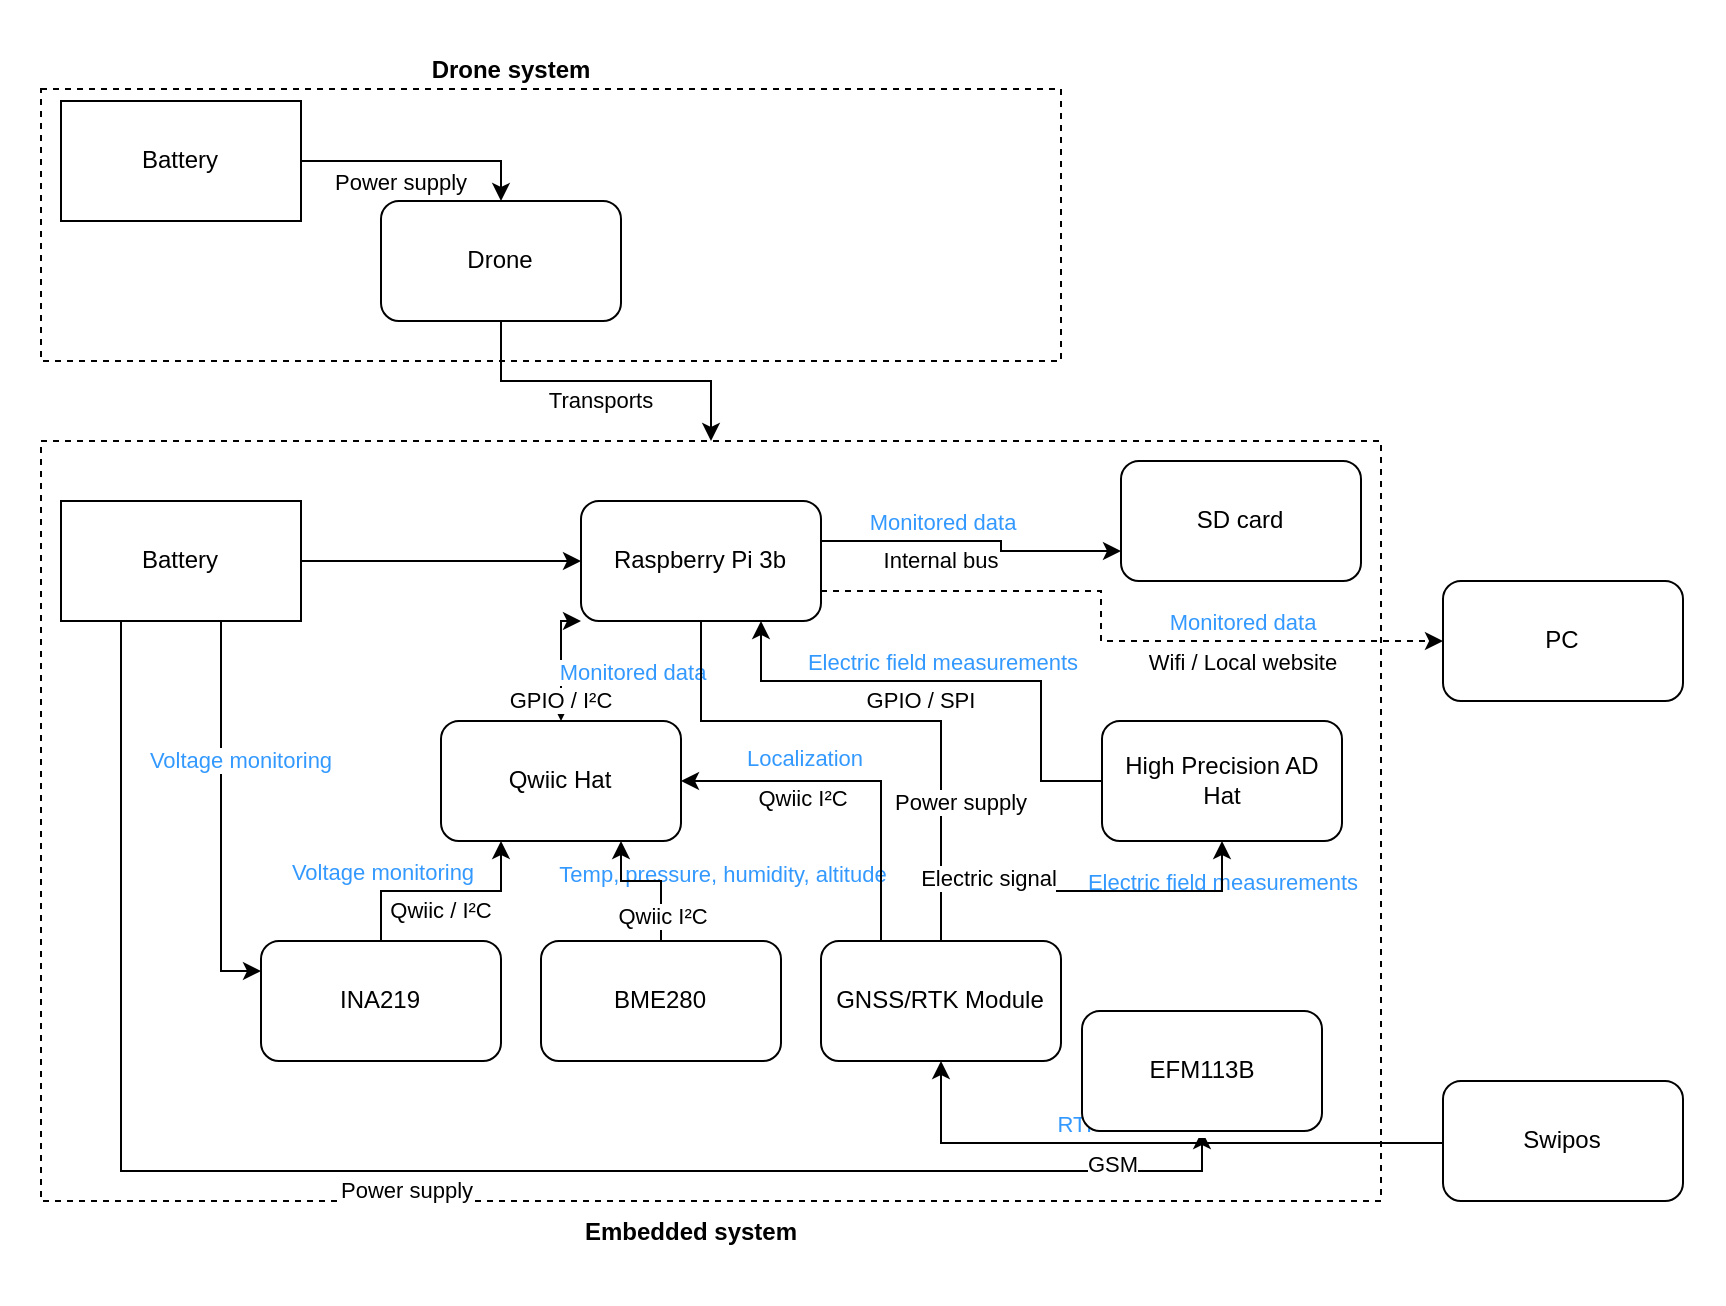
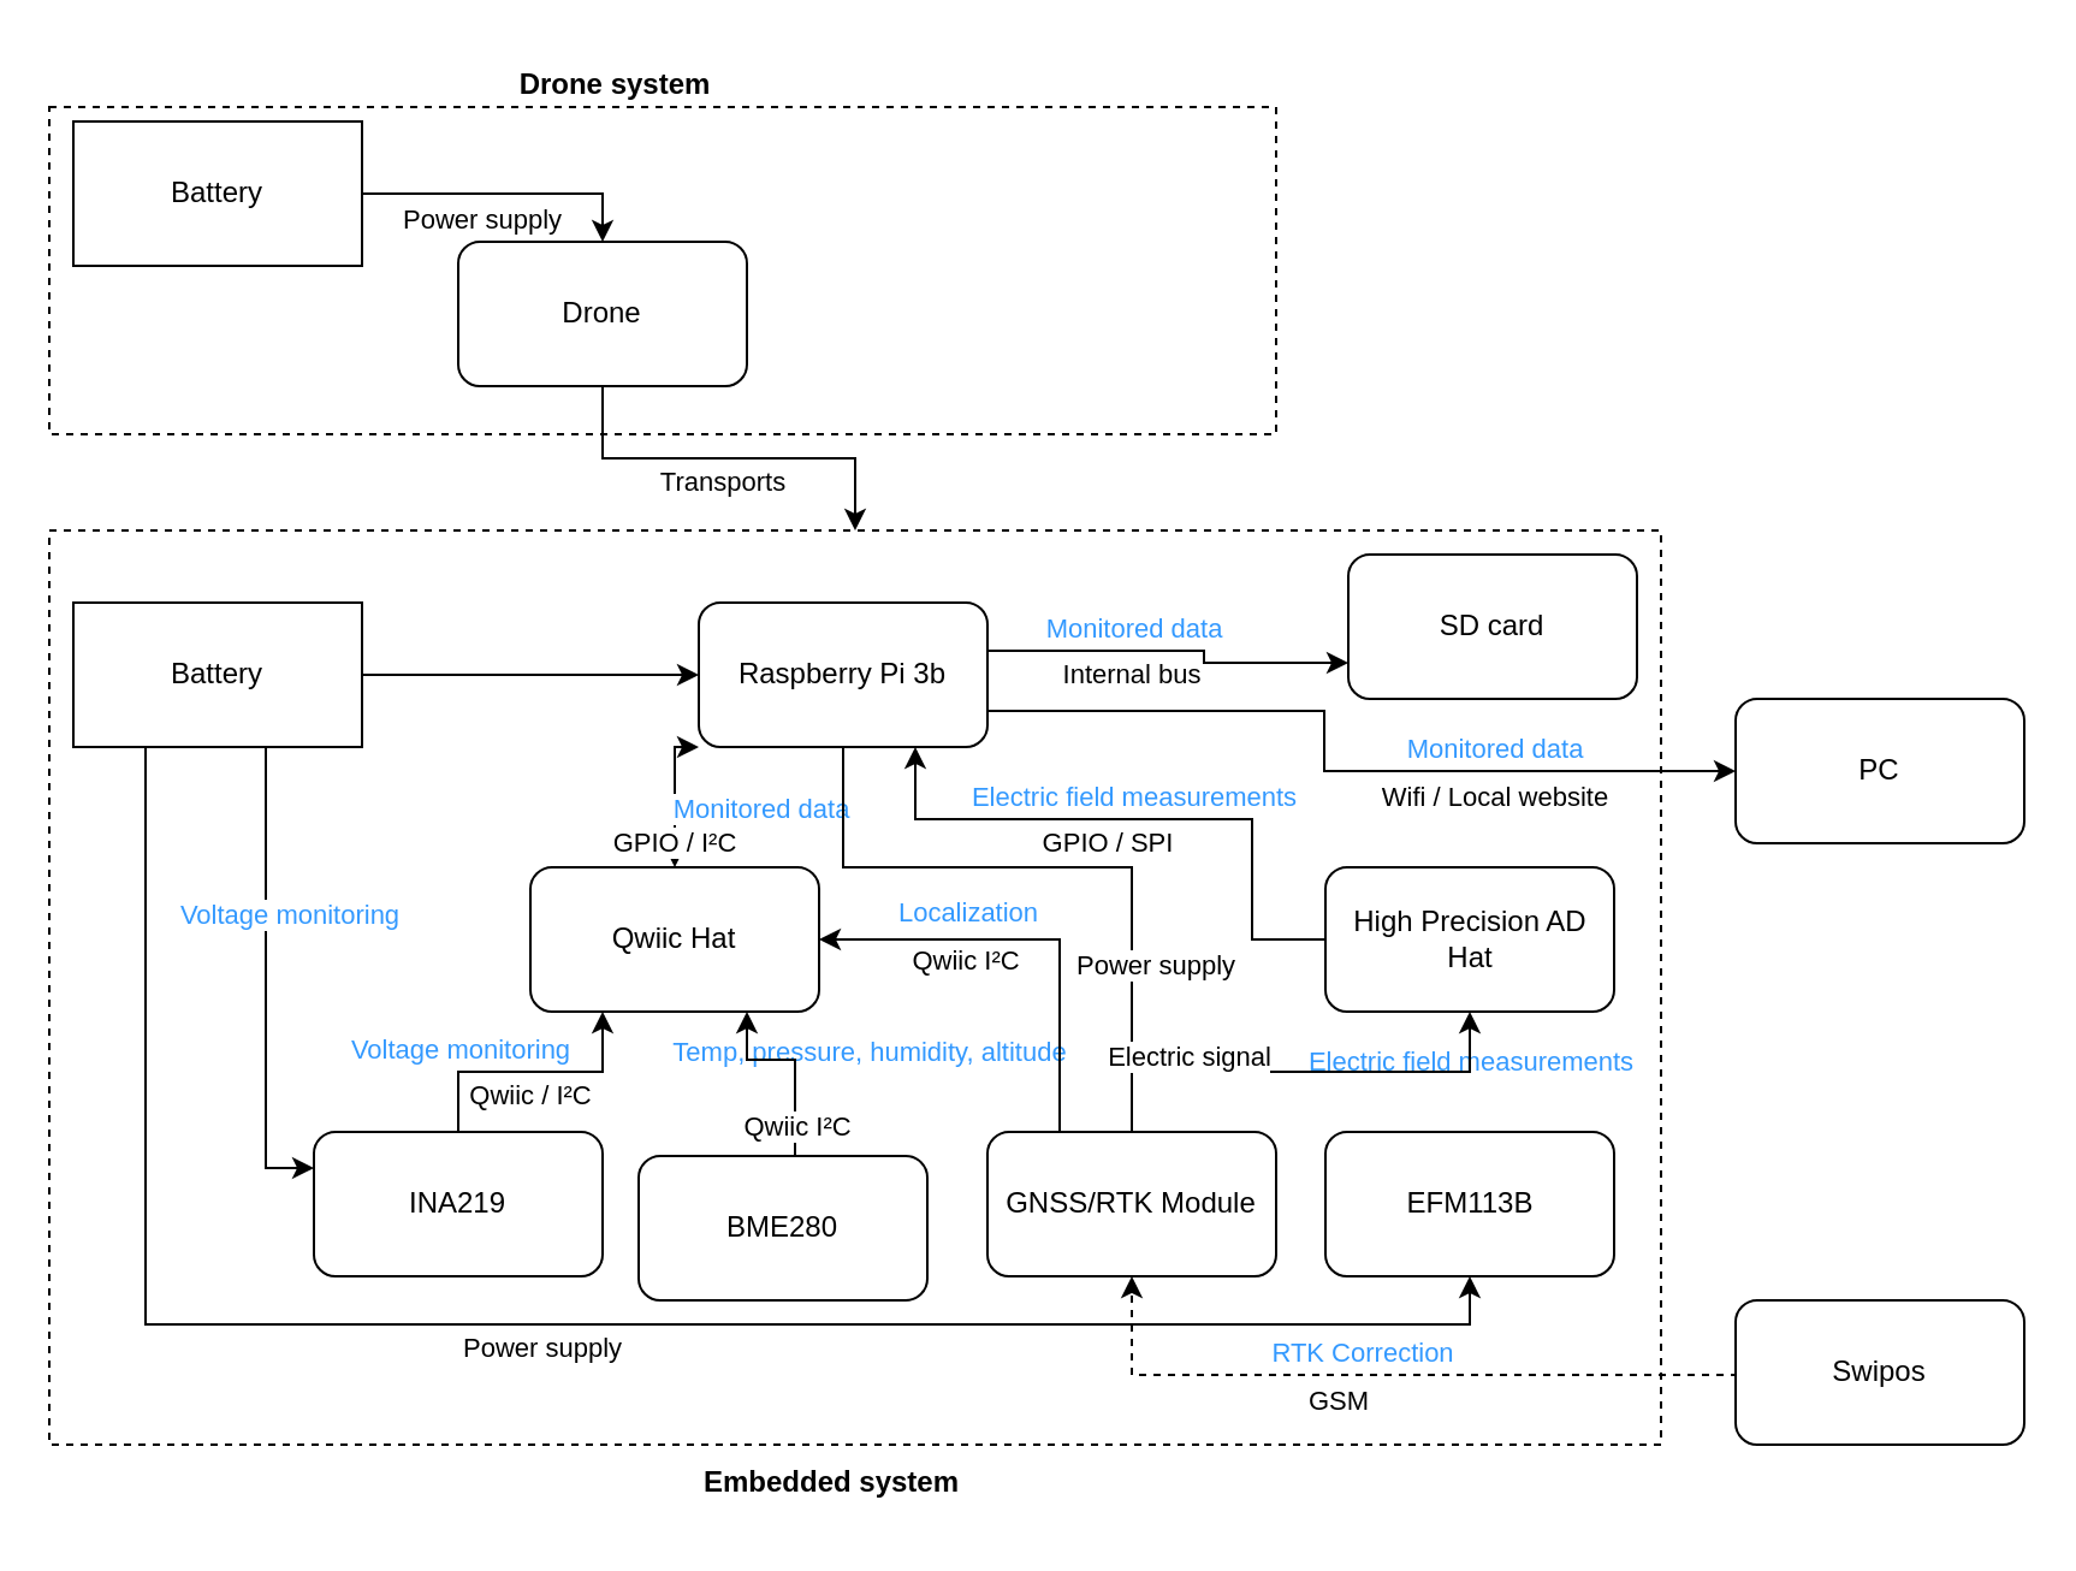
  <mxCell id="0" />
  <mxCell id="1" parent="0" />
  <mxCell id="2" value="" style="rounded=0;whiteSpace=wrap;html=1;fontColor=#3399FF;dashed=1;" parent="1" vertex="1"><mxGeometry x="20" y="44" width="510" height="136" as="geometry" /></mxCell>
  <mxCell id="3" value="" style="rounded=0;whiteSpace=wrap;html=1;fontColor=#3399FF;dashed=1;" parent="1" vertex="1"><mxGeometry x="20" y="220" width="670" height="380" as="geometry" /></mxCell>
  <mxCell id="4" value="&lt;div&gt;Drone&lt;/div&gt;" style="rounded=1;whiteSpace=wrap;html=1;" parent="1" vertex="1"><mxGeometry x="190" y="100" width="120" height="60" as="geometry" /></mxCell>
  <mxCell id="5" value="GPIO / I²C" style="edgeStyle=orthogonalEdgeStyle;rounded=0;orthogonalLoop=1;jettySize=auto;html=1;exitX=0;exitY=1;exitDx=0;exitDy=0;startArrow=classic;startFill=1;endArrow=open;endFill=0;entryX=0.5;entryY=0;entryDx=0;entryDy=0;" parent="1" source="17" edge="1" target="39"><mxGeometry x="0.667" relative="1" as="geometry"><mxPoint x="320" y="360" as="targetPoint" /><Array as="points"><mxPoint x="280" y="310" /></Array><mxPoint as="offset" /></mxGeometry></mxCell>
  <mxCell id="6" value="&lt;div&gt;GPIO / SPI&lt;/div&gt;" style="edgeStyle=orthogonalEdgeStyle;rounded=0;orthogonalLoop=1;jettySize=auto;html=1;exitX=0.75;exitY=1;exitDx=0;exitDy=0;startArrow=classic;startFill=1;endArrow=none;endFill=0;" parent="1" source="17" target="41" edge="1"><mxGeometry x="-0.122" y="-10" relative="1" as="geometry"><Array as="points"><mxPoint x="380" y="340" /><mxPoint x="520" y="340" /><mxPoint x="520" y="390" /></Array><mxPoint as="offset" /></mxGeometry></mxCell>
  <mxCell id="7" value="&lt;div&gt;Internal bus&lt;/div&gt;" style="edgeStyle=orthogonalEdgeStyle;rounded=0;orthogonalLoop=1;jettySize=auto;html=1;exitX=1;exitY=0.25;exitDx=0;exitDy=0;startArrow=none;startFill=0;endArrow=classic;endFill=1;entryX=0;entryY=0.75;entryDx=0;entryDy=0;" parent="1" target="44" edge="1" source="17"><mxGeometry x="-0.188" y="-10" relative="1" as="geometry"><mxPoint x="670" y="250" as="targetPoint" /><mxPoint x="410" y="265" as="sourcePoint" /><Array as="points"><mxPoint x="410" y="270" /><mxPoint x="500" y="270" /><mxPoint x="500" y="275" /></Array><mxPoint as="offset" /></mxGeometry></mxCell>
  <mxCell id="8" value="&lt;div&gt;Monitored data&lt;/div&gt;" style="edgeLabel;html=1;align=center;verticalAlign=middle;resizable=0;points=[];fontColor=#3399FF;" parent="7" vertex="1" connectable="0"><mxGeometry x="0.353" y="-2" relative="1" as="geometry"><mxPoint x="-38" y="-17" as="offset" /></mxGeometry></mxCell>
  <mxCell id="9" value="&lt;div&gt;Monitored data&lt;/div&gt;" style="edgeLabel;html=1;align=center;verticalAlign=middle;resizable=0;points=[];fontColor=#3399FF;" parent="7" vertex="1" connectable="0"><mxGeometry x="0.353" y="-2" relative="1" as="geometry"><mxPoint x="112" y="33" as="offset" /></mxGeometry></mxCell>
  <mxCell id="10" value="&lt;div&gt;Electric field measurements&lt;/div&gt;" style="edgeLabel;html=1;align=center;verticalAlign=middle;resizable=0;points=[];fontColor=#3399FF;" parent="7" vertex="1" connectable="0"><mxGeometry x="0.353" y="-2" relative="1" as="geometry"><mxPoint x="-38" y="53" as="offset" /></mxGeometry></mxCell>
  <mxCell id="11" value="&lt;div&gt;Monitored data&lt;/div&gt;" style="edgeLabel;html=1;align=center;verticalAlign=middle;resizable=0;points=[];fontColor=#3399FF;" parent="7" vertex="1" connectable="0"><mxGeometry x="0.353" y="-2" relative="1" as="geometry"><mxPoint x="-193" y="58" as="offset" /></mxGeometry></mxCell>
  <mxCell id="12" value="Temp, pressure, humidity, altitude" style="edgeLabel;html=1;align=center;verticalAlign=middle;resizable=0;points=[];fontColor=#3399FF;" parent="7" vertex="1" connectable="0"><mxGeometry x="0.353" y="-2" relative="1" as="geometry"><mxPoint x="-148" y="159" as="offset" /></mxGeometry></mxCell>
  <mxCell id="13" value="&lt;div&gt;Electric field measurements&lt;/div&gt;" style="edgeLabel;html=1;align=center;verticalAlign=middle;resizable=0;points=[];fontColor=#3399FF;" parent="7" vertex="1" connectable="0"><mxGeometry x="0.353" y="-2" relative="1" as="geometry"><mxPoint x="102" y="163" as="offset" /></mxGeometry></mxCell>
- <mxCell id="14" style="edgeStyle=orthogonalEdgeStyle;rounded=0;orthogonalLoop=1;jettySize=auto;html=1;exitX=1;exitY=0.75;exitDx=0;exitDy=0;startArrow=none;startFill=0;endArrow=classic;endFill=1;entryX=0;entryY=0.5;entryDx=0;entryDy=0;dashed=1;" parent="1" source="17" target="45" edge="1"><mxGeometry relative="1" as="geometry"><mxPoint x="680" y="320" as="targetPoint" /><Array as="points"><mxPoint x="550" y="295" /><mxPoint x="550" y="320" /></Array></mxGeometry></mxCell>
+ <mxCell id="14" style="edgeStyle=orthogonalEdgeStyle;rounded=0;orthogonalLoop=1;jettySize=auto;html=1;exitX=1;exitY=0.75;exitDx=0;exitDy=0;startArrow=none;startFill=0;endArrow=classic;endFill=1;entryX=0;entryY=0.5;entryDx=0;entryDy=0;" parent="1" source="17" target="45" edge="1"><mxGeometry relative="1" as="geometry"><mxPoint x="680" y="320" as="targetPoint" /><Array as="points"><mxPoint x="550" y="295" /><mxPoint x="550" y="320" /></Array></mxGeometry></mxCell>
  <mxCell id="15" value="Wifi / Local website" style="edgeLabel;html=1;align=center;verticalAlign=middle;resizable=0;points=[];" parent="14" vertex="1" connectable="0"><mxGeometry x="0.2" relative="1" as="geometry"><mxPoint x="33" y="10" as="offset" /></mxGeometry></mxCell>
  <mxCell id="16" style="edgeStyle=orthogonalEdgeStyle;rounded=0;orthogonalLoop=1;jettySize=auto;html=1;exitX=0.5;exitY=1;exitDx=0;exitDy=0;endArrow=none;" edge="1" parent="1" source="17" target="23"><mxGeometry relative="1" as="geometry"><mxPoint x="480" y="200" as="targetPoint" /><mxPoint x="410" y="250" as="sourcePoint" /><Array as="points"><mxPoint x="350" y="360" /><mxPoint x="470" y="360" /></Array></mxGeometry></mxCell>
  <mxCell id="17" value="Raspberry Pi 3b" style="rounded=1;whiteSpace=wrap;html=1;" parent="1" vertex="1"><mxGeometry x="290" y="250" width="120" height="60" as="geometry" /></mxCell>
  <mxCell id="18" style="edgeStyle=orthogonalEdgeStyle;rounded=0;orthogonalLoop=1;jettySize=auto;html=1;exitX=1;exitY=0.5;exitDx=0;exitDy=0;entryX=0.5;entryY=0;entryDx=0;entryDy=0;" parent="1" source="21" target="4" edge="1"><mxGeometry relative="1" as="geometry"><Array as="points"><mxPoint x="250" y="80" /></Array></mxGeometry></mxCell>
  <mxCell id="19" value="Power supply" style="edgeLabel;html=1;align=center;verticalAlign=middle;resizable=0;points=[];" vertex="1" connectable="0" parent="18"><mxGeometry x="0.088" relative="1" as="geometry"><mxPoint x="-16" y="10" as="offset" /></mxGeometry></mxCell>
  <mxCell id="20" value="Power supply" style="edgeLabel;html=1;align=center;verticalAlign=middle;resizable=0;points=[];" vertex="1" connectable="0" parent="18"><mxGeometry x="0.088" relative="1" as="geometry"><mxPoint x="264" y="320" as="offset" /></mxGeometry></mxCell>
  <mxCell id="21" value="Battery" style="rounded=0;whiteSpace=wrap;html=1;" parent="1" vertex="1"><mxGeometry x="30" y="50" width="120" height="60" as="geometry" /></mxCell>
  <mxCell id="22" style="edgeStyle=orthogonalEdgeStyle;rounded=0;orthogonalLoop=1;jettySize=auto;html=1;exitX=0.25;exitY=1;exitDx=0;exitDy=0;entryX=1;entryY=0.5;entryDx=0;entryDy=0;" parent="1" source="23" target="39" edge="1"><mxGeometry relative="1" as="geometry"><mxPoint x="350" y="390" as="targetPoint" /><Array as="points"><mxPoint x="440" y="390" /></Array><mxPoint x="450" y="170" as="sourcePoint" /></mxGeometry></mxCell>
  <mxCell id="23" value="&lt;div&gt;GNSS/RTK Module&lt;/div&gt;" style="rounded=1;whiteSpace=wrap;html=1;" parent="1" vertex="1"><mxGeometry x="410" y="470" width="120" height="60" as="geometry" /></mxCell>
  <mxCell id="24" style="edgeStyle=orthogonalEdgeStyle;rounded=0;orthogonalLoop=1;jettySize=auto;html=1;exitX=1;exitY=0.5;exitDx=0;exitDy=0;entryX=0;entryY=0.5;entryDx=0;entryDy=0;" parent="1" source="26" target="17" edge="1"><mxGeometry relative="1" as="geometry" /></mxCell>
  <mxCell id="25" value="&lt;div&gt;Power supply&lt;/div&gt;" style="edgeStyle=orthogonalEdgeStyle;rounded=0;orthogonalLoop=1;jettySize=auto;html=1;exitX=0.25;exitY=1;exitDx=0;exitDy=0;entryX=0.5;entryY=1;entryDx=0;entryDy=0;startArrow=none;startFill=0;endArrow=classic;endFill=1;" parent="1" source="26" target="43" edge="1"><mxGeometry y="-10" relative="1" as="geometry"><mxPoint as="offset" /></mxGeometry></mxCell>
  <mxCell id="26" value="Battery" style="rounded=0;whiteSpace=wrap;html=1;" parent="1" vertex="1"><mxGeometry x="30" y="250" width="120" height="60" as="geometry" /></mxCell>
- <mxCell id="27" style="edgeStyle=orthogonalEdgeStyle;rounded=0;orthogonalLoop=1;jettySize=auto;html=1;exitX=0;exitY=0.5;exitDx=0;exitDy=0;entryX=0.5;entryY=1;entryDx=0;entryDy=0;" parent="1" source="30" target="23" edge="1"><mxGeometry relative="1" as="geometry"><Array as="points"><mxPoint x="470" y="571" /></Array></mxGeometry></mxCell>
+ <mxCell id="27" style="edgeStyle=orthogonalEdgeStyle;rounded=0;orthogonalLoop=1;jettySize=auto;html=1;exitX=0;exitY=0.5;exitDx=0;exitDy=0;entryX=0.5;entryY=1;entryDx=0;entryDy=0;dashed=1;" parent="1" source="30" target="23" edge="1"><mxGeometry relative="1" as="geometry"><Array as="points"><mxPoint x="470" y="571" /></Array></mxGeometry></mxCell>
  <mxCell id="28" value="&lt;div&gt;RTK Correction&lt;/div&gt;" style="edgeLabel;html=1;align=center;verticalAlign=middle;resizable=0;points=[];fontColor=#3399FF;" parent="27" vertex="1" connectable="0"><mxGeometry x="0.143" y="-4" relative="1" as="geometry"><mxPoint x="10" y="-6" as="offset" /></mxGeometry></mxCell>
  <mxCell id="29" value="&lt;div&gt;GSM&lt;/div&gt;" style="edgeLabel;html=1;align=center;verticalAlign=middle;resizable=0;points=[];fontColor=#000000;" parent="27" vertex="1" connectable="0"><mxGeometry x="0.143" y="2" relative="1" as="geometry"><mxPoint y="8" as="offset" /></mxGeometry></mxCell>
  <mxCell id="30" value="Swipos" style="rounded=1;whiteSpace=wrap;html=1;" parent="1" vertex="1"><mxGeometry x="721" y="540" width="120" height="60" as="geometry" /></mxCell>
  <mxCell id="31" style="edgeStyle=orthogonalEdgeStyle;rounded=0;orthogonalLoop=1;jettySize=auto;html=1;exitX=0;exitY=0.25;exitDx=0;exitDy=0;startArrow=classic;startFill=1;endArrow=none;endFill=0;" parent="1" source="34" edge="1"><mxGeometry relative="1" as="geometry"><mxPoint x="110" y="310" as="targetPoint" /><Array as="points"><mxPoint x="110" y="475" /><mxPoint x="110" y="311" /></Array></mxGeometry></mxCell>
  <mxCell id="32" value="Voltage monitoring" style="edgeLabel;html=1;align=center;verticalAlign=middle;resizable=0;points=[];fontColor=#3399FF;" parent="31" vertex="1" connectable="0"><mxGeometry x="-0.104" y="2" relative="1" as="geometry"><mxPoint x="11" y="-39" as="offset" /></mxGeometry></mxCell>
  <mxCell id="33" value="Voltage monitoring" style="edgeLabel;html=1;align=center;verticalAlign=middle;resizable=0;points=[];fontColor=#3399FF;" parent="31" vertex="1" connectable="0"><mxGeometry x="-0.104" y="2" relative="1" as="geometry"><mxPoint x="82" y="17" as="offset" /></mxGeometry></mxCell>
  <mxCell id="34" value="INA219" style="rounded=1;whiteSpace=wrap;html=1;" parent="1" vertex="1"><mxGeometry x="130" y="470" width="120" height="60" as="geometry" /></mxCell>
  <mxCell id="35" style="edgeStyle=orthogonalEdgeStyle;rounded=0;orthogonalLoop=1;jettySize=auto;html=1;exitX=0.25;exitY=1;exitDx=0;exitDy=0;entryX=0.5;entryY=0;entryDx=0;entryDy=0;startArrow=classic;startFill=1;endArrow=none;endFill=0;" parent="1" source="39" target="34" edge="1"><mxGeometry relative="1" as="geometry" /></mxCell>
  <mxCell id="36" value="&lt;div&gt;Qwiic / I²C&lt;/div&gt;" style="edgeLabel;html=1;align=center;verticalAlign=middle;resizable=0;points=[];" parent="35" vertex="1" connectable="0"><mxGeometry x="0.244" y="4" relative="1" as="geometry"><mxPoint x="12" y="5" as="offset" /></mxGeometry></mxCell>
  <mxCell id="37" style="edgeStyle=orthogonalEdgeStyle;rounded=0;orthogonalLoop=1;jettySize=auto;html=1;exitX=0.75;exitY=1;exitDx=0;exitDy=0;entryX=0.5;entryY=0;entryDx=0;entryDy=0;verticalAlign=middle;startArrow=classic;startFill=1;endArrow=none;endFill=0;" parent="1" source="39" target="42" edge="1"><mxGeometry relative="1" as="geometry"><Array as="points"><mxPoint x="310" y="440" /><mxPoint x="330" y="440" /></Array></mxGeometry></mxCell>
  <mxCell id="38" value="Qwiic I²C" style="edgeLabel;html=1;align=center;verticalAlign=middle;resizable=0;points=[];" parent="37" vertex="1" connectable="0"><mxGeometry x="0.333" y="-1" relative="1" as="geometry"><mxPoint x="1" y="10" as="offset" /></mxGeometry></mxCell>
  <mxCell id="39" value="Qwiic Hat" style="rounded=1;whiteSpace=wrap;html=1;" parent="1" vertex="1"><mxGeometry x="220" y="360" width="120" height="60" as="geometry" /></mxCell>
  <mxCell id="40" value="&lt;div&gt;Electric signal&lt;/div&gt;" style="edgeStyle=orthogonalEdgeStyle;rounded=0;orthogonalLoop=1;jettySize=auto;html=1;exitX=0.5;exitY=1;exitDx=0;exitDy=0;startArrow=classic;startFill=1;endArrow=none;endFill=0;" parent="1" edge="1" target="23" source="41"><mxGeometry x="0.5" y="-6" relative="1" as="geometry"><mxPoint x="615.5" y="420" as="sourcePoint" /><mxPoint x="615.5" y="460" as="targetPoint" /><mxPoint x="1" as="offset" /></mxGeometry></mxCell>
  <mxCell id="41" value="&lt;div&gt;High Precision AD Hat&lt;/div&gt;" style="rounded=1;whiteSpace=wrap;html=1;" parent="1" vertex="1"><mxGeometry x="550.5" y="360" width="120" height="60" as="geometry" /></mxCell>
- <mxCell id="42" value="&lt;div&gt;BME280&lt;/div&gt;" style="rounded=1;whiteSpace=wrap;html=1;" parent="1" vertex="1"><mxGeometry x="270" y="470" width="120" height="60" as="geometry" /></mxCell>
- <mxCell id="43" value="EFM113B" style="rounded=1;whiteSpace=wrap;html=1;" parent="1" vertex="1"><mxGeometry x="540.5" y="505" width="120" height="60" as="geometry" /></mxCell>
+ <mxCell id="42" value="&lt;div&gt;BME280&lt;/div&gt;" style="rounded=1;whiteSpace=wrap;html=1;" parent="1" vertex="1"><mxGeometry x="265" y="480" width="120" height="60" as="geometry" /></mxCell>
+ <mxCell id="43" value="EFM113B" style="rounded=1;whiteSpace=wrap;html=1;" parent="1" vertex="1"><mxGeometry x="550.5" y="470" width="120" height="60" as="geometry" /></mxCell>
  <mxCell id="44" value="&lt;div&gt;SD card &lt;br&gt;&lt;/div&gt;" style="rounded=1;whiteSpace=wrap;html=1;" parent="1" vertex="1"><mxGeometry x="560" y="230" width="120" height="60" as="geometry" /></mxCell>
  <mxCell id="45" value="PC" style="rounded=1;whiteSpace=wrap;html=1;" parent="1" vertex="1"><mxGeometry x="721" y="290" width="120" height="60" as="geometry" /></mxCell>
  <mxCell id="46" value="&lt;div&gt;Localization&lt;/div&gt;" style="edgeLabel;html=1;align=center;verticalAlign=middle;resizable=0;points=[];fontColor=#3399FF;" parent="1" vertex="1" connectable="0"><mxGeometry x="400" y="350" as="geometry"><mxPoint x="1" y="28" as="offset" /></mxGeometry></mxCell>
  <mxCell id="47" value="Embedded system" style="text;html=1;align=center;verticalAlign=middle;resizable=0;points=[];autosize=1;strokeColor=none;fillColor=none;fontColor=#000000;fontStyle=1" parent="1" vertex="1"><mxGeometry x="280" y="601" width="130" height="30" as="geometry" /></mxCell>
  <mxCell id="48" value="&lt;div&gt;Drone system&lt;/div&gt;" style="text;html=1;align=center;verticalAlign=middle;resizable=0;points=[];autosize=1;strokeColor=none;fillColor=none;fontColor=#000000;fontStyle=1" parent="1" vertex="1"><mxGeometry x="200" width="110" height="30" as="geometry" y="20" /></mxCell>
  <mxCell id="49" value="&lt;div&gt;Transports&lt;br&gt;&lt;/div&gt;" style="edgeStyle=orthogonalEdgeStyle;rounded=0;orthogonalLoop=1;jettySize=auto;html=1;exitX=0.5;exitY=1;exitDx=0;exitDy=0;fontColor=#000000;startArrow=none;startFill=0;endArrow=classic;endFill=1;" parent="1" source="4" target="3" edge="1"><mxGeometry x="-0.03" y="-9" relative="1" as="geometry"><mxPoint x="248" y="200" as="targetPoint" /><mxPoint y="1" as="offset" /></mxGeometry></mxCell>
  <mxCell id="50" value="Qwiic I²C" style="edgeLabel;html=1;align=center;verticalAlign=middle;resizable=0;points=[];" vertex="1" connectable="0" parent="1"><mxGeometry x="340" y="450" as="geometry"><mxPoint x="60" y="-52" as="offset" /></mxGeometry></mxCell>
